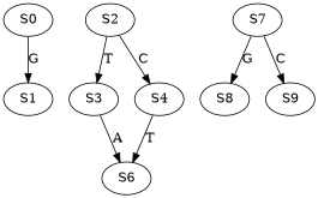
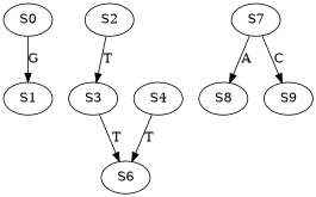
  strict digraph {
    S0
    S1
    S2
    S3
    S4
    S6
    S7
    S8
    S9
    S0 -> S1 [label=G]
    S2 -> S3 [label=T]
-   S2 -> S4 [label=C]
-   S3 -> S6 [label=A]
+   S3 -> S6 [label=T]
    S4 -> S6 [label=T]
-   S7 -> S8 [label=G]
+   S7 -> S8 [label=A]
    S7 -> S9 [label=C]
  }
